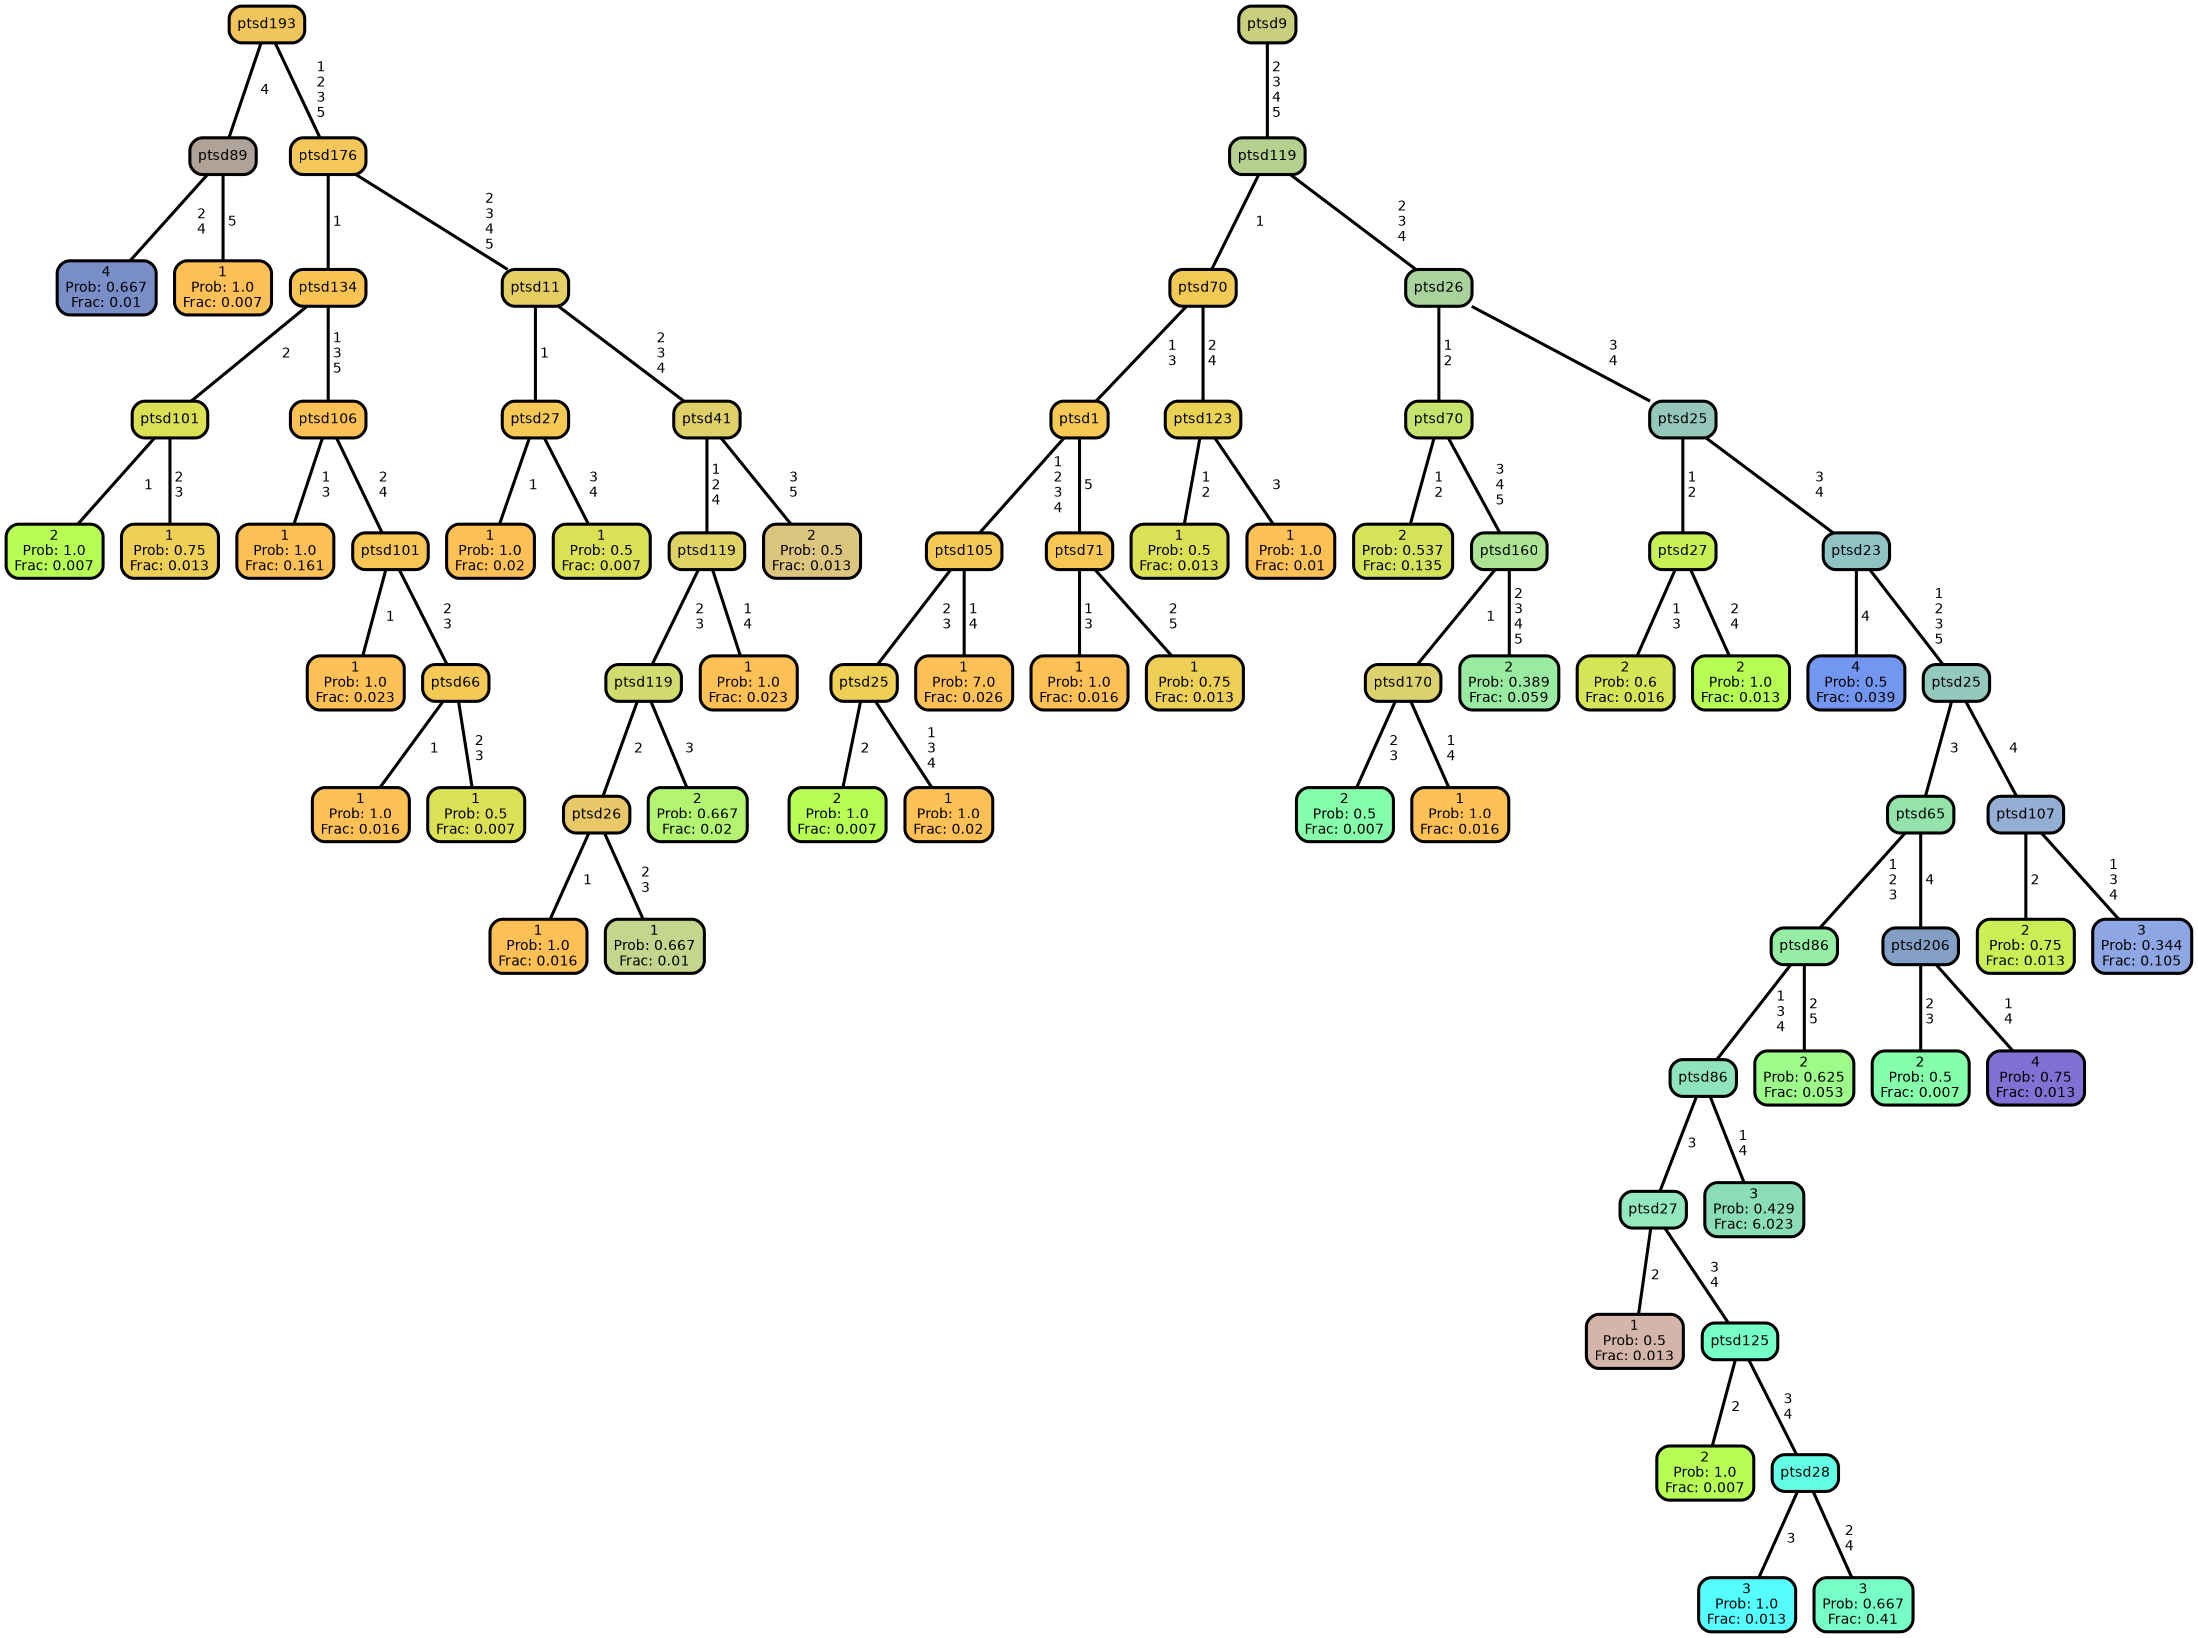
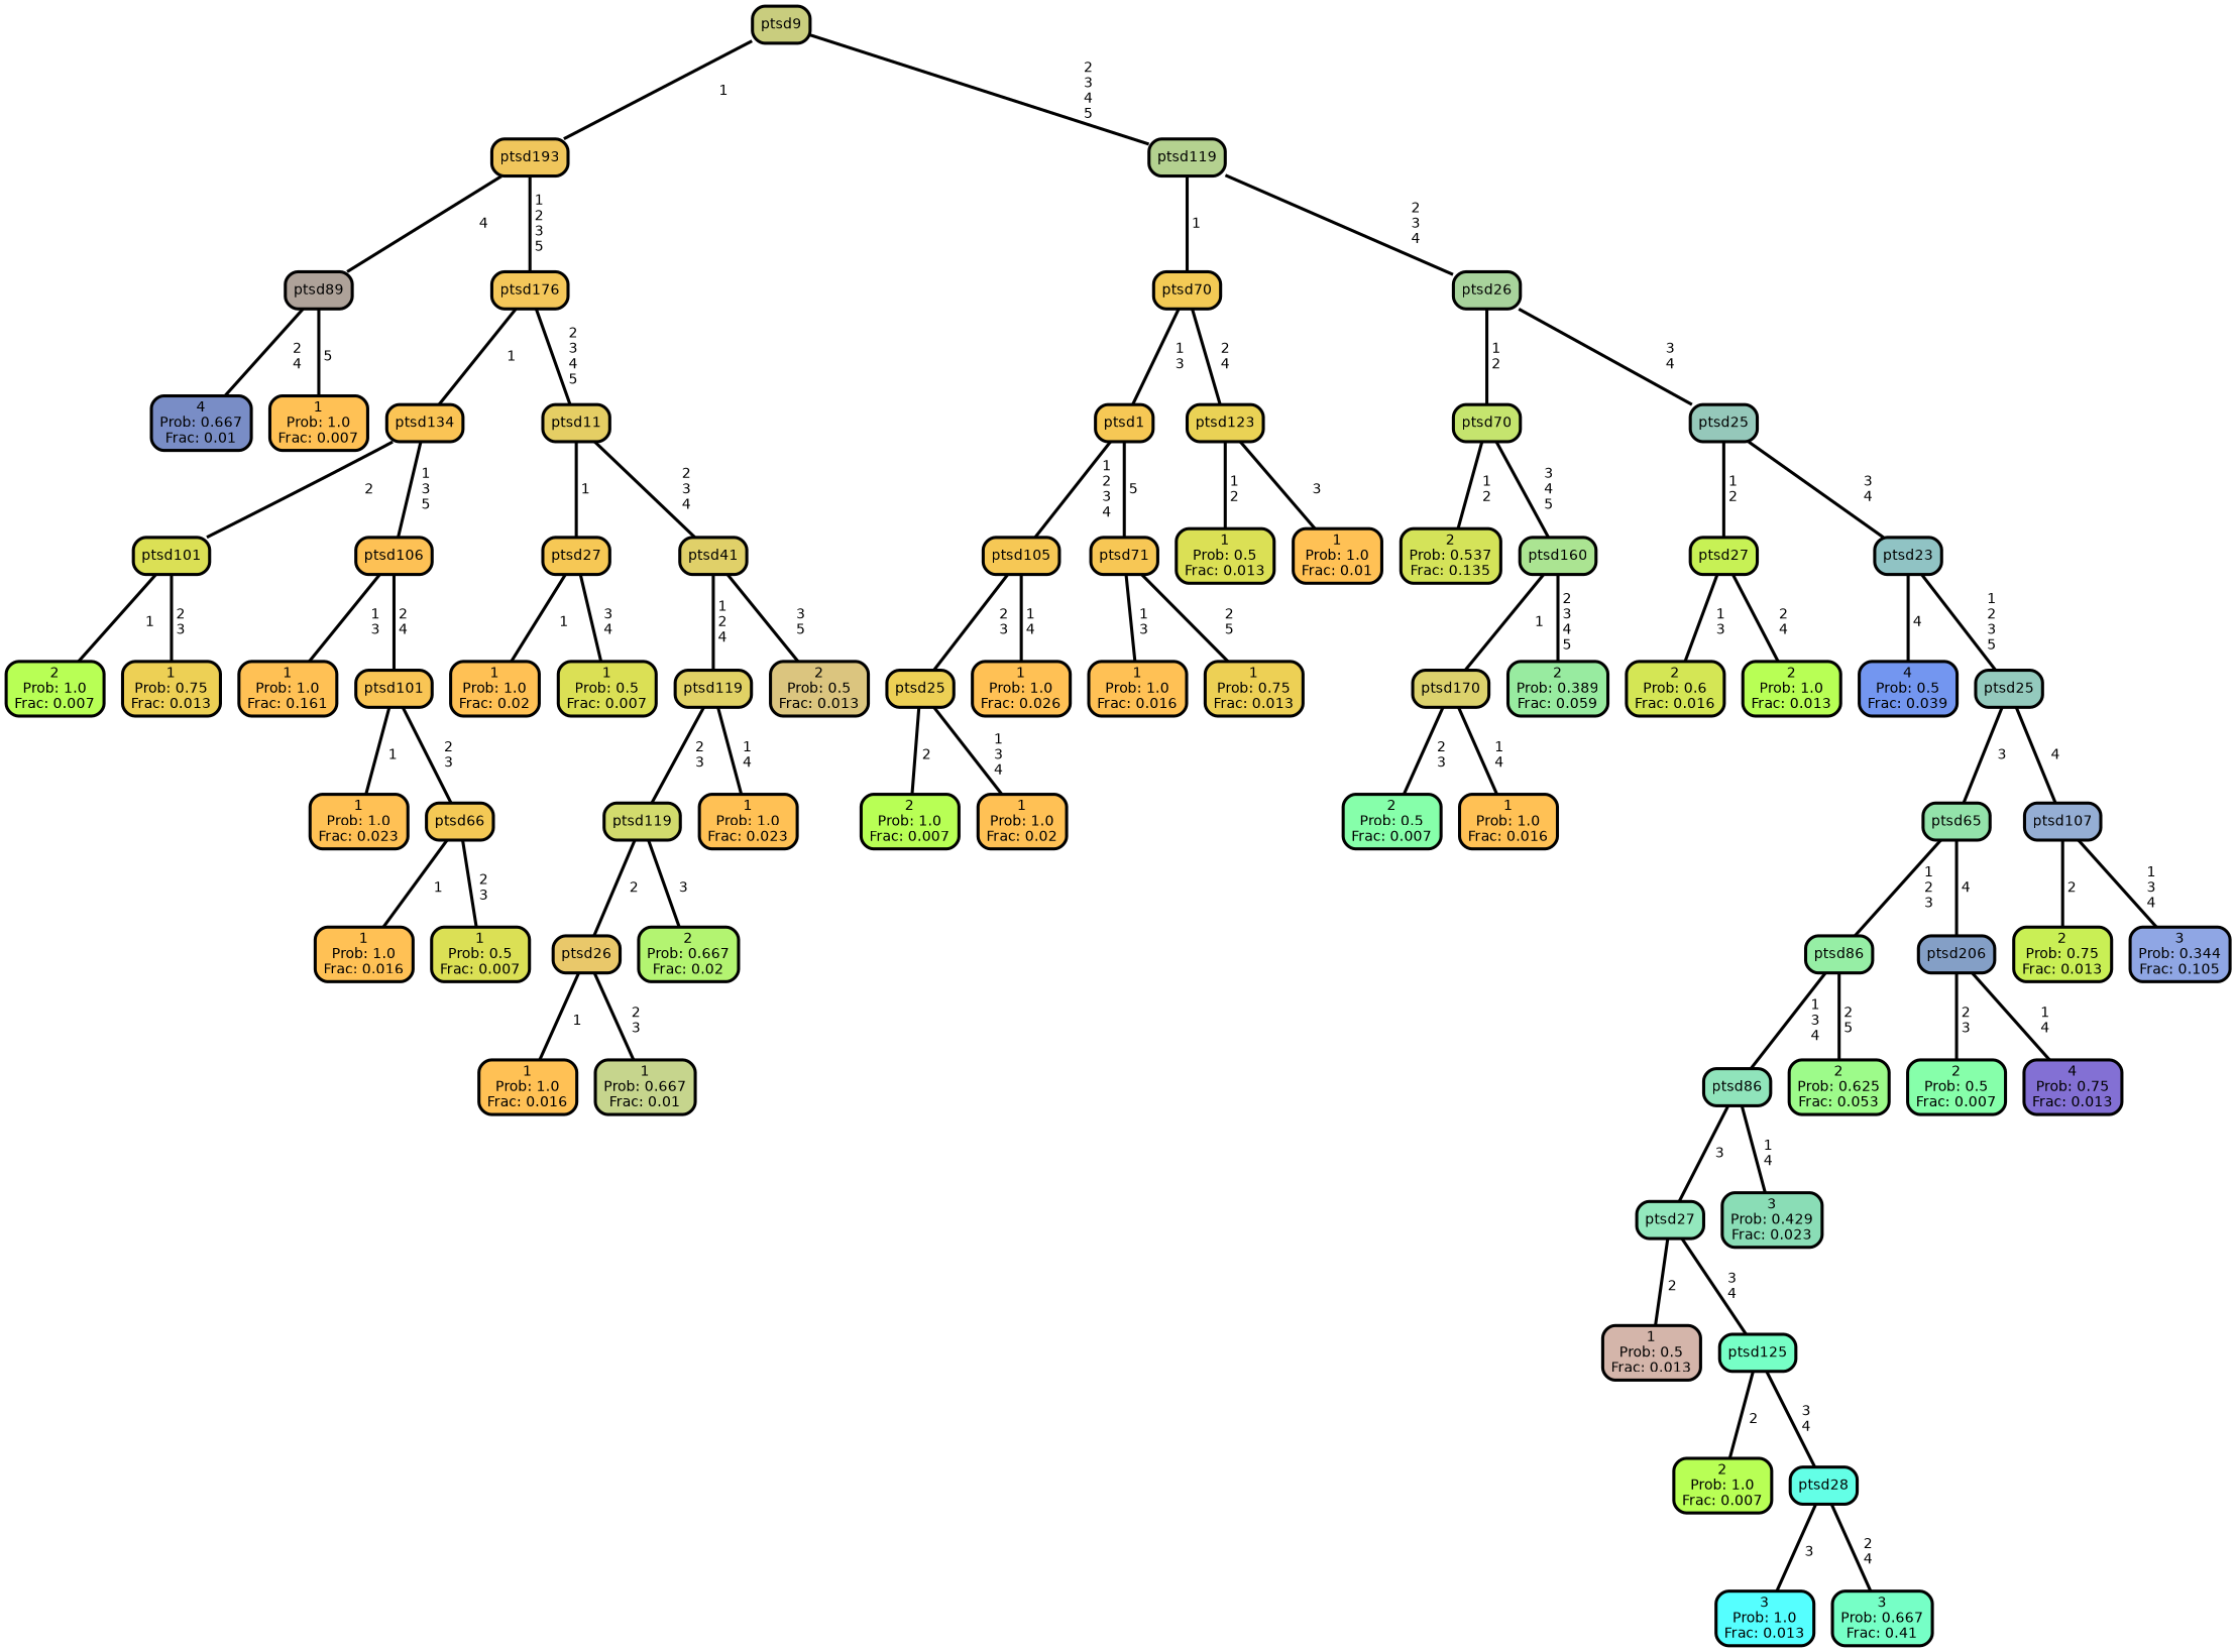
  graph {
    ranksep="0 equally"
    splines=straight
    node [color=black fillcolor="#ffc155" fontcolor=black fontname=helvetica penwidth=3 shape=box style="filled, rounded"]
    edge [color=black fontname=helvetica penwidth=3]
    n1 [fillcolor="#798dc6" label="4\nProb: 0.667\nFrac: 0.01"]
    n2 [fillcolor="#aea299" label=ptsd89]
    n3 [label="1\nProb: 1.0\nFrac: 0.007"]
    n4 [fillcolor="#f0c65c" label=ptsd193]
    n5 [fillcolor="#f4c75a" label=ptsd176]
    n6 [fillcolor="#fac455" label=ptsd134]
    n7 [fillcolor="#e5ce64" label=ptsd11]
    n8 [fillcolor="#b8ff55" label="2\nProb: 1.0\nFrac: 0.007"]
    n9 [fillcolor="#dbe055" label=ptsd101]
    n10 [fillcolor="#edd055" label="1\nProb: 0.75\nFrac: 0.013"]
    n11 [fillcolor="#fdc155" label=ptsd106]
    n12 [label="1\nProb: 1.0\nFrac: 0.161"]
    n13 [fillcolor="#f9c555" label=ptsd101]
    n14 [label="1\nProb: 1.0\nFrac: 0.023"]
    n15 [fillcolor="#f4c955" label=ptsd66]
    n16 [label="1\nProb: 1.0\nFrac: 0.016"]
    n17 [fillcolor="#dbe055" label="1\nProb: 0.5\nFrac: 0.007"]
    n18 [fillcolor="#f6c855" label=ptsd27]
    n19 [fillcolor="#e0d069" label=ptsd41]
    n20 [label="1\nProb: 1.0\nFrac: 0.02"]
    n21 [fillcolor="#dbe055" label="1\nProb: 0.5\nFrac: 0.007"]
    n22 [fillcolor="#e1d265" label=ptsd119]
    n23 [fillcolor="#dbc57f" label="2\nProb: 0.5\nFrac: 0.013"]
    n24 [label="1\nProb: 1.0\nFrac: 0.016"]
    n25 [fillcolor="#e9c86a" label=ptsd26]
    n26 [fillcolor="#c6d58d" label="1\nProb: 0.667\nFrac: 0.01"]
    n27 [fillcolor="#d2db6d" label=ptsd119]
    n28 [fillcolor="#b3f471" label="2\nProb: 0.667\nFrac: 0.02"]
    n29 [label="1\nProb: 1.0\nFrac: 0.023"]
    n30 [fillcolor="#c9cd7e" label=ptsd9]
    n31 [fillcolor="#b4d190" label=ptsd119]
    n32 [fillcolor="#f3ca55" label=ptsd70]
    n33 [fillcolor="#a8d39c" label=ptsd26]
    n34 [fillcolor="#b8ff55" label="2\nProb: 1.0\nFrac: 0.007"]
    n35 [fillcolor="#edd055" label=ptsd25]
    n36 [label="1\nProb: 1.0\nFrac: 0.02"]
    n37 [fillcolor="#f6c855" label=ptsd105]
-   n38 [label="1\nProb: 7.0\nFrac: 0.026"]
+   n38 [label="1\nProb: 1.0\nFrac: 0.026"]
    n39 [fillcolor="#f6c855" label=ptsd1]
    n40 [fillcolor="#f7c755" label=ptsd71]
    n41 [label="1\nProb: 1.0\nFrac: 0.016"]
    n42 [fillcolor="#edd055" label="1\nProb: 0.75\nFrac: 0.013"]
    n43 [fillcolor="#ead255" label=ptsd123]
    n44 [fillcolor="#dbe055" label="1\nProb: 0.5\nFrac: 0.013"]
    n45 [label="1\nProb: 1.0\nFrac: 0.01"]
    n46 [fillcolor="#c5e46e" label=ptsd70]
    n47 [fillcolor="#95c8ba" label=ptsd25]
    n48 [fillcolor="#d4e359" label="2\nProb: 0.537\nFrac: 0.135"]
    n49 [fillcolor="#abe492" label=ptsd160]
    n50 [fillcolor="#dcd26d" label=ptsd170]
    n51 [fillcolor="#98eba0" label="2\nProb: 0.389\nFrac: 0.059"]
    n52 [fillcolor="#86ffaa" label="2\nProb: 0.5\nFrac: 0.007"]
    n53 [label="1\nProb: 1.0\nFrac: 0.016"]
    n54 [fillcolor="#c7f155" label=ptsd27]
    n55 [fillcolor="#90c3c4" label=ptsd23]
    n56 [fillcolor="#d4e655" label="2\nProb: 0.6\nFrac: 0.016"]
    n57 [fillcolor="#b8ff55" label="2\nProb: 1.0\nFrac: 0.013"]
    n58 [fillcolor="#7396f0" label="4\nProb: 0.5\nFrac: 0.039"]
    n59 [fillcolor="#94cabd" label=ptsd25]
    n60 [fillcolor="#93e3aa" label=ptsd65]
    n61 [fillcolor="#95aed4" label=ptsd107]
    n62 [fillcolor="#d4b5aa" label="1\nProb: 0.5\nFrac: 0.013"]
    n63 [fillcolor="#93e8bd" label=ptsd27]
    n64 [fillcolor="#76ffc6" label=ptsd125]
    n65 [fillcolor="#b8ff55" label="2\nProb: 1.0\nFrac: 0.007"]
    n66 [fillcolor="#63ffe6" label=ptsd28]
    n67 [fillcolor="#55ffff" label="3\nProb: 1.0\nFrac: 0.013"]
    n68 [fillcolor="#76ffc6" label="3\nProb: 0.667\nFrac: 0.41"]
    n69 [fillcolor="#90e4bb" label=ptsd86]
-   n70 [fillcolor="#8addb6" label="3\nProb: 0.429\nFrac: 6.023"]
+   n70 [fillcolor="#8addb6" label="3\nProb: 0.429\nFrac: 0.023"]
    n71 [fillcolor="#96eea5" label=ptsd86]
    n72 [fillcolor="#9dfb8a" label="2\nProb: 0.625\nFrac: 0.053"]
    n73 [fillcolor="#849fc6" label=ptsd206]
    n74 [fillcolor="#86ffaa" label="2\nProb: 0.5\nFrac: 0.007"]
    n75 [fillcolor="#8370d4" label="4\nProb: 0.75\nFrac: 0.013"]
    n76 [fillcolor="#c9ef55" label="2\nProb: 0.75\nFrac: 0.013"]
    n77 [fillcolor="#8fa6e4" label="3\nProb: 0.344\nFrac: 0.105"]
    subgraph sub_1 {
      rank=same
    }
    n2 -- n1 [label=" 2\n 4"]
    n2 -- n3 [label=" 5"]
    n4 -- n2 [label=" 4"]
    n4 -- n5 [label=" 1\n 2\n 3\n 5"]
    n5 -- n6 [label=" 1"]
    n5 -- n7 [label=" 2\n 3\n 4\n 5"]
    n6 -- n9 [label=" 2"]
    n6 -- n11 [label=" 1\n 3\n 5"]
    n7 -- n18 [label=" 1"]
    n7 -- n19 [label=" 2\n 3\n 4"]
    n9 -- n8 [label=" 1"]
    n9 -- n10 [label=" 2\n 3"]
    n11 -- n12 [label=" 1\n 3"]
    n11 -- n13 [label=" 2\n 4"]
    n13 -- n14 [label=" 1"]
    n13 -- n15 [label=" 2\n 3"]
    n15 -- n16 [label=" 1"]
    n15 -- n17 [label=" 2\n 3"]
    n18 -- n20 [label=" 1"]
    n18 -- n21 [label=" 3\n 4"]
    n19 -- n22 [label=" 1\n 2\n 4"]
    n19 -- n23 [label=" 3\n 5"]
    n22 -- n27 [label=" 2\n 3"]
    n22 -- n29 [label=" 1\n 4"]
    n25 -- n24 [label=" 1"]
    n25 -- n26 [label=" 2\n 3"]
    n27 -- n25 [label=" 2"]
    n27 -- n28 [label=" 3"]
+   n30 -- n4 [label=" 1"]
    n30 -- n31 [label=" 2\n 3\n 4\n 5"]
    n31 -- n32 [label=" 1"]
    n31 -- n33 [label=" 2\n 3\n 4"]
    n32 -- n39 [label=" 1\n 3"]
    n32 -- n43 [label=" 2\n 4"]
    n33 -- n46 [label=" 1\n 2"]
    n33 -- n47 [label=" 3\n 4"]
    n35 -- n34 [label=" 2"]
    n35 -- n36 [label=" 1\n 3\n 4"]
    n37 -- n35 [label=" 2\n 3"]
    n37 -- n38 [label=" 1\n 4"]
    n39 -- n37 [label=" 1\n 2\n 3\n 4"]
    n39 -- n40 [label=" 5"]
    n40 -- n41 [label=" 1\n 3"]
    n40 -- n42 [label=" 2\n 5"]
    n43 -- n44 [label=" 1\n 2"]
    n43 -- n45 [label=" 3"]
    n46 -- n48 [label=" 1\n 2"]
    n46 -- n49 [label=" 3\n 4\n 5"]
    n47 -- n54 [label=" 1\n 2"]
    n47 -- n55 [label=" 3\n 4"]
    n49 -- n50 [label=" 1"]
    n49 -- n51 [label=" 2\n 3\n 4\n 5"]
    n50 -- n52 [label=" 2\n 3"]
    n50 -- n53 [label=" 1\n 4"]
    n54 -- n56 [label=" 1\n 3"]
    n54 -- n57 [label=" 2\n 4"]
    n55 -- n58 [label=" 4"]
    n55 -- n59 [label=" 1\n 2\n 3\n 5"]
    n59 -- n60 [label=" 3"]
    n59 -- n61 [label=" 4"]
    n60 -- n71 [label=" 1\n 2\n 3"]
    n60 -- n73 [label=" 4"]
    n61 -- n76 [label=" 2"]
    n61 -- n77 [label=" 1\n 3\n 4"]
    n63 -- n62 [label=" 2"]
    n63 -- n64 [label=" 3\n 4"]
    n64 -- n65 [label=" 2"]
    n64 -- n66 [label=" 3\n 4"]
    n66 -- n67 [label=" 3"]
    n66 -- n68 [label=" 2\n 4"]
    n69 -- n63 [label=" 3"]
    n69 -- n70 [label=" 1\n 4"]
    n71 -- n69 [label=" 1\n 3\n 4"]
    n71 -- n72 [label=" 2\n 5"]
    n73 -- n74 [label=" 2\n 3"]
    n73 -- n75 [label=" 1\n 4"]
  }
